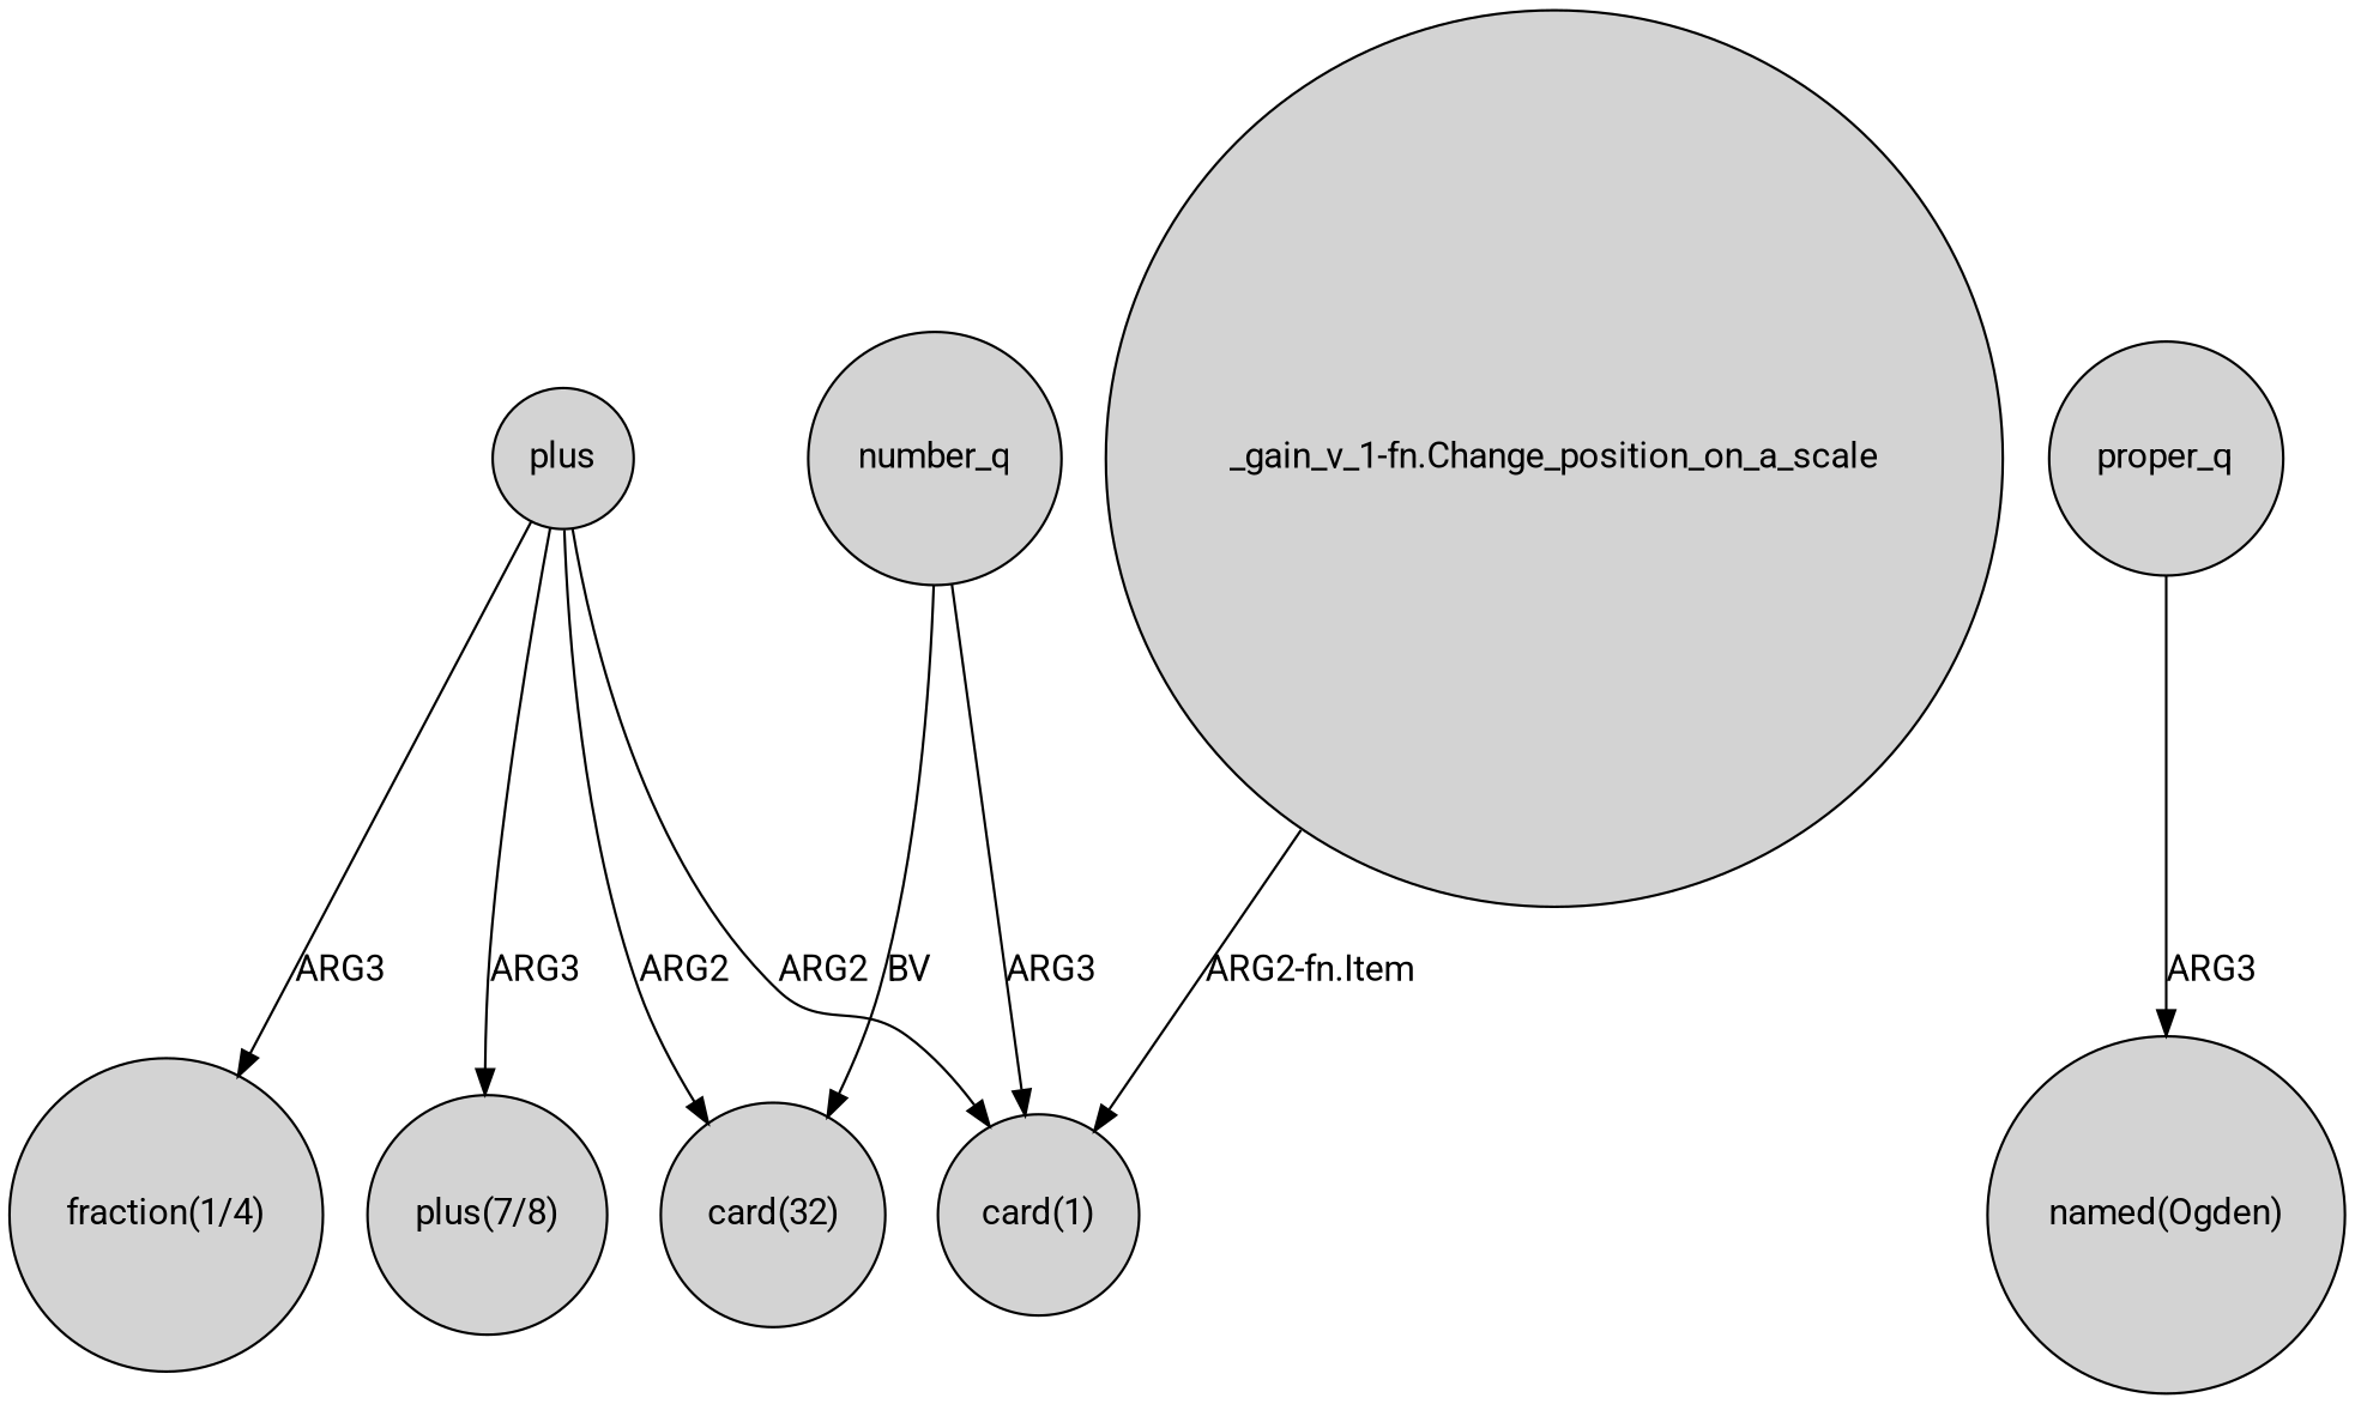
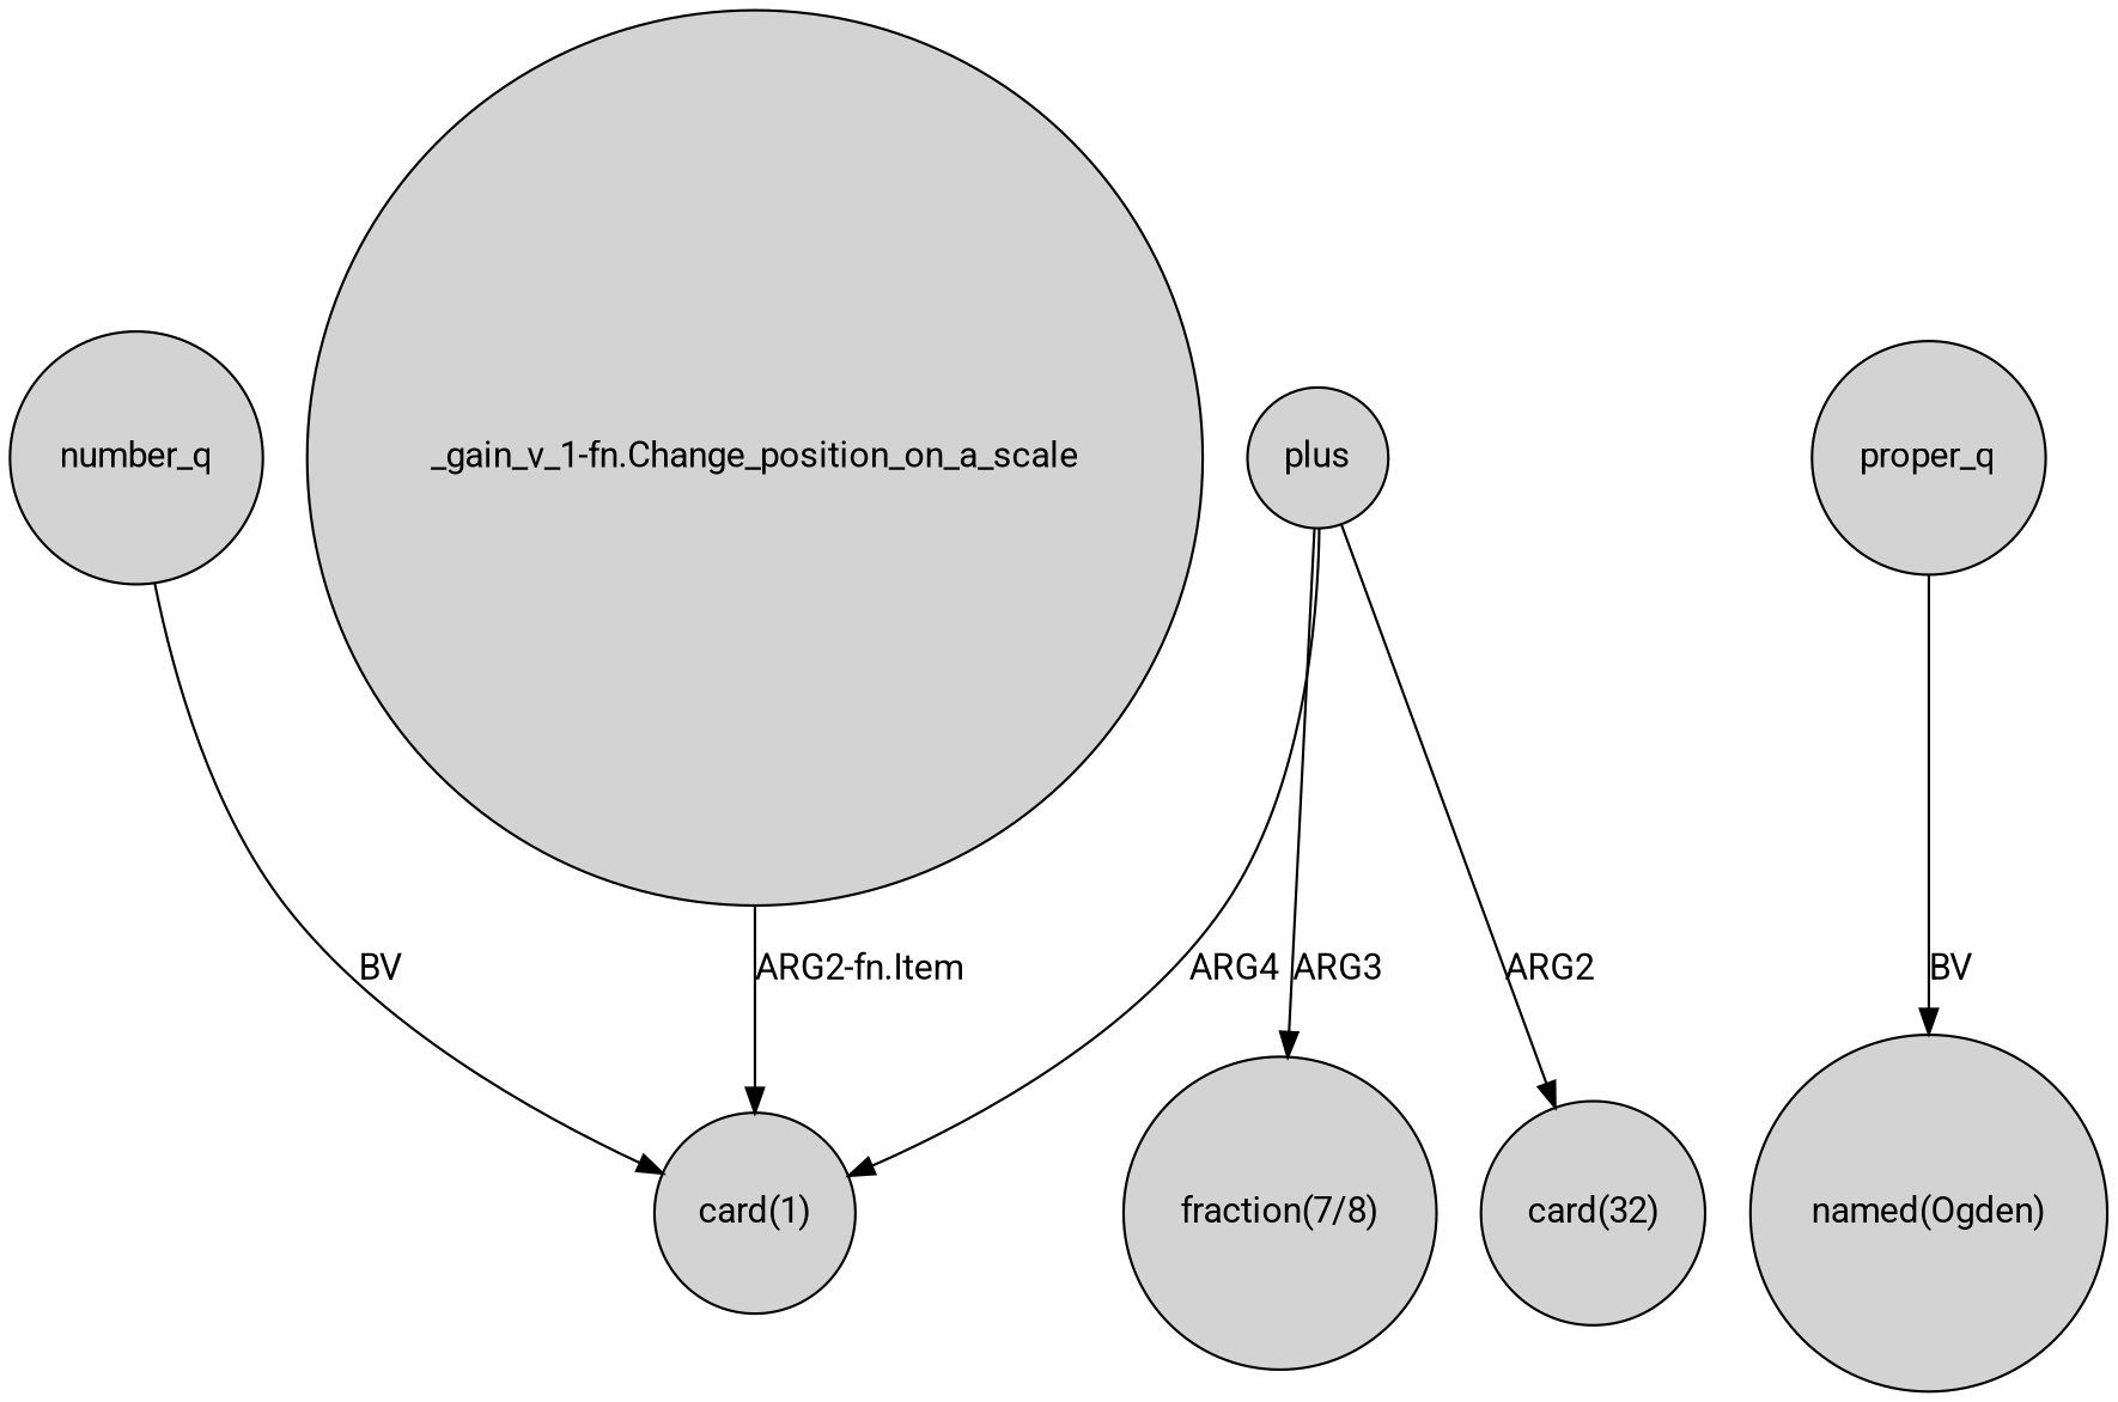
  digraph {
    fontname=Roboto
    node [fontname=Roboto shape=circle style=filled]
    edge [fontname=Roboto]
    number_q
    "card(32)"
    "card(1)"
    plus
-   "fraction(1/4)"
-   "fraction(7/8)" [label="plus(7/8)"]
+   "fraction(7/8)"
    "_gain_v_1-fn.Change_position_on_a_scale"
    proper_q
    "named(Ogden)"
-   number_q -> "card(32)" [label=BV]
-   number_q -> "card(1)" [label=ARG3]
+   number_q -> "card(1)" [label=BV]
    plus -> "card(32)" [label=ARG2]
-   plus -> "card(1)" [label=ARG2]
-   plus -> "fraction(1/4)" [label=ARG3]
+   plus -> "card(1)" [label=ARG4]
    plus -> "fraction(7/8)" [label=ARG3]
    "_gain_v_1-fn.Change_position_on_a_scale" -> "card(1)" [label="ARG2-fn.Item"]
-   proper_q -> "named(Ogden)" [label=ARG3]
+   proper_q -> "named(Ogden)" [label=BV]
  }
